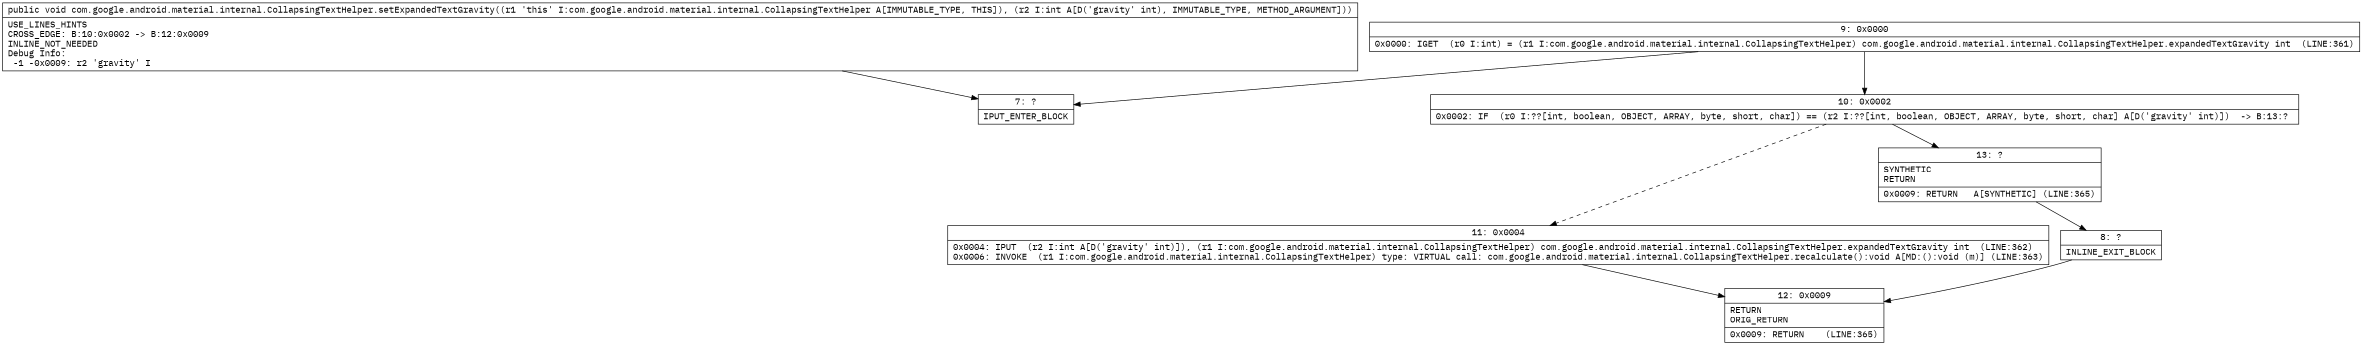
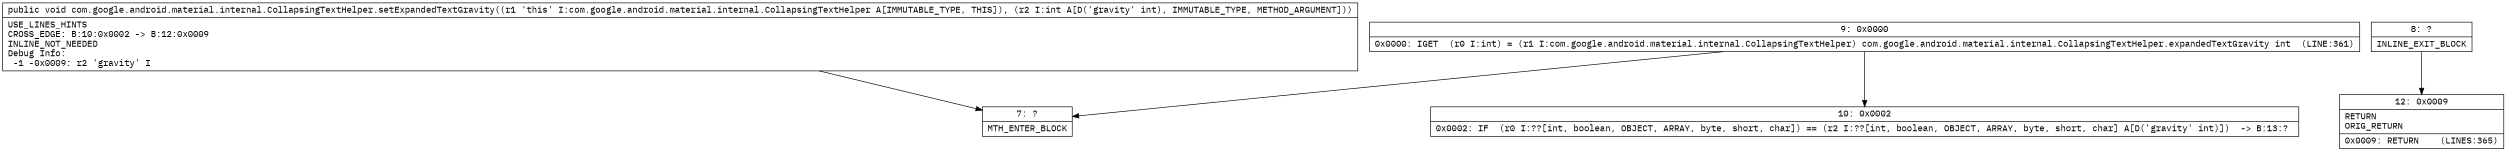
  digraph {
    fontname="IBM Plex Mono"
    node [fontname="IBM Plex Mono" shape=record]
    edge [fontname="IBM Plex Mono"]
-   n1 [label="{7\:\ ?|IPUT_ENTER_BLOCK\l}"]
+   n1 [label="{7\:\ ?|MTH_ENTER_BLOCK\l}"]
    n2 [label="{9\:\ 0x0000|0x0000: IGET  (r0 I:int) = (r1 I:com.google.android.material.internal.CollapsingTextHelper) com.google.android.material.internal.CollapsingTextHelper.expandedTextGravity int  (LINE:361)\l}"]
    n3 [label="{10\:\ 0x0002|0x0002: IF  (r0 I:??[int, boolean, OBJECT, ARRAY, byte, short, char]) == (r2 I:??[int, boolean, OBJECT, ARRAY, byte, short, char] A[D('gravity' int)])  \-\> B:13:? \l}"]
-   n4 [label="{11\:\ 0x0004|0x0004: IPUT  (r2 I:int A[D('gravity' int)]), (r1 I:com.google.android.material.internal.CollapsingTextHelper) com.google.android.material.internal.CollapsingTextHelper.expandedTextGravity int  (LINE:362)\l0x0006: INVOKE  (r1 I:com.google.android.material.internal.CollapsingTextHelper) type: VIRTUAL call: com.google.android.material.internal.CollapsingTextHelper.recalculate():void A[MD:():void (m)] (LINE:363)\l}"]
-   n5 [label="{13\:\ ?|SYNTHETIC\lRETURN\l|0x0009: RETURN   A[SYNTHETIC] (LINE:365)\l}"]
-   n6 [label="{12\:\ 0x0009|RETURN\lORIG_RETURN\l|0x0009: RETURN    (LINE:365)\l}"]
+   n6 [label="{12\:\ 0x0009|RETURN\lORIG_RETURN\l|0x0009: RETURN    (LINES:365)\l}"]
    n7 [label="{8\:\ ?|INLINE_EXIT_BLOCK\l}"]
    n8 [label="{public void com.google.android.material.internal.CollapsingTextHelper.setExpandedTextGravity((r1 'this' I:com.google.android.material.internal.CollapsingTextHelper A[IMMUTABLE_TYPE, THIS]), (r2 I:int A[D('gravity' int), IMMUTABLE_TYPE, METHOD_ARGUMENT]))  | USE_LINES_HINTS\lCROSS_EDGE: B:10:0x0002 \-\> B:12:0x0009\lINLINE_NOT_NEEDED\lDebug Info:\l  \-1 \-0x0009: r2 'gravity' I\l}"]
    n2 -> n1
    n2 -> n3
-   n3 -> n4 [style=dashed]
-   n3 -> n5
-   n4 -> n6
-   n5 -> n7
    n7 -> n6
    n8 -> n1
  }
